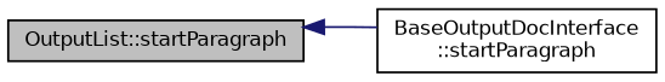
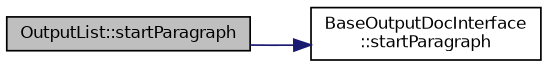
  digraph {
    rankdir=LR
    node [color=black fontname=Helvetica fontsize=10 shape=record style=filled]
    n1 [fillcolor=grey75 fontcolor=black height=0.2 label="OutputList::startParagraph" width=0.4]
    n2 [fillcolor=white height=0.2 label="BaseOutputDocInterface\l::startParagraph" width=0.4]
-   n2 -> n1 [color=midnightblue fontname=Helvetica fontsize=10 labelfontname=Helvetica labelfontsize=10 style=solid]
+   n1 -> n2 [color=midnightblue fontname=Helvetica fontsize=10 labelfontname=Helvetica labelfontsize=10 style=solid]
  }
